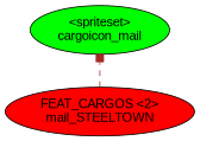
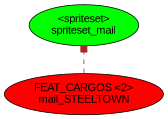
  digraph {
    rankdir=BT
    fontname="Liberation Sans"
    node [style=filled fontname="Liberation Sans"]
-   n1 [fillcolor=green label="<spriteset>\ncargoicon_mail"]
+   n1 [fillcolor=green label="<spriteset>\nspriteset_mail"]
    n2 [fillcolor=red label="FEAT_CARGOS <2>\nmail_STEELTOWN"]
    n2 -> n1 [color=brown style=dashed arrowhead=box fontname="Liberation Sans"]
  }
